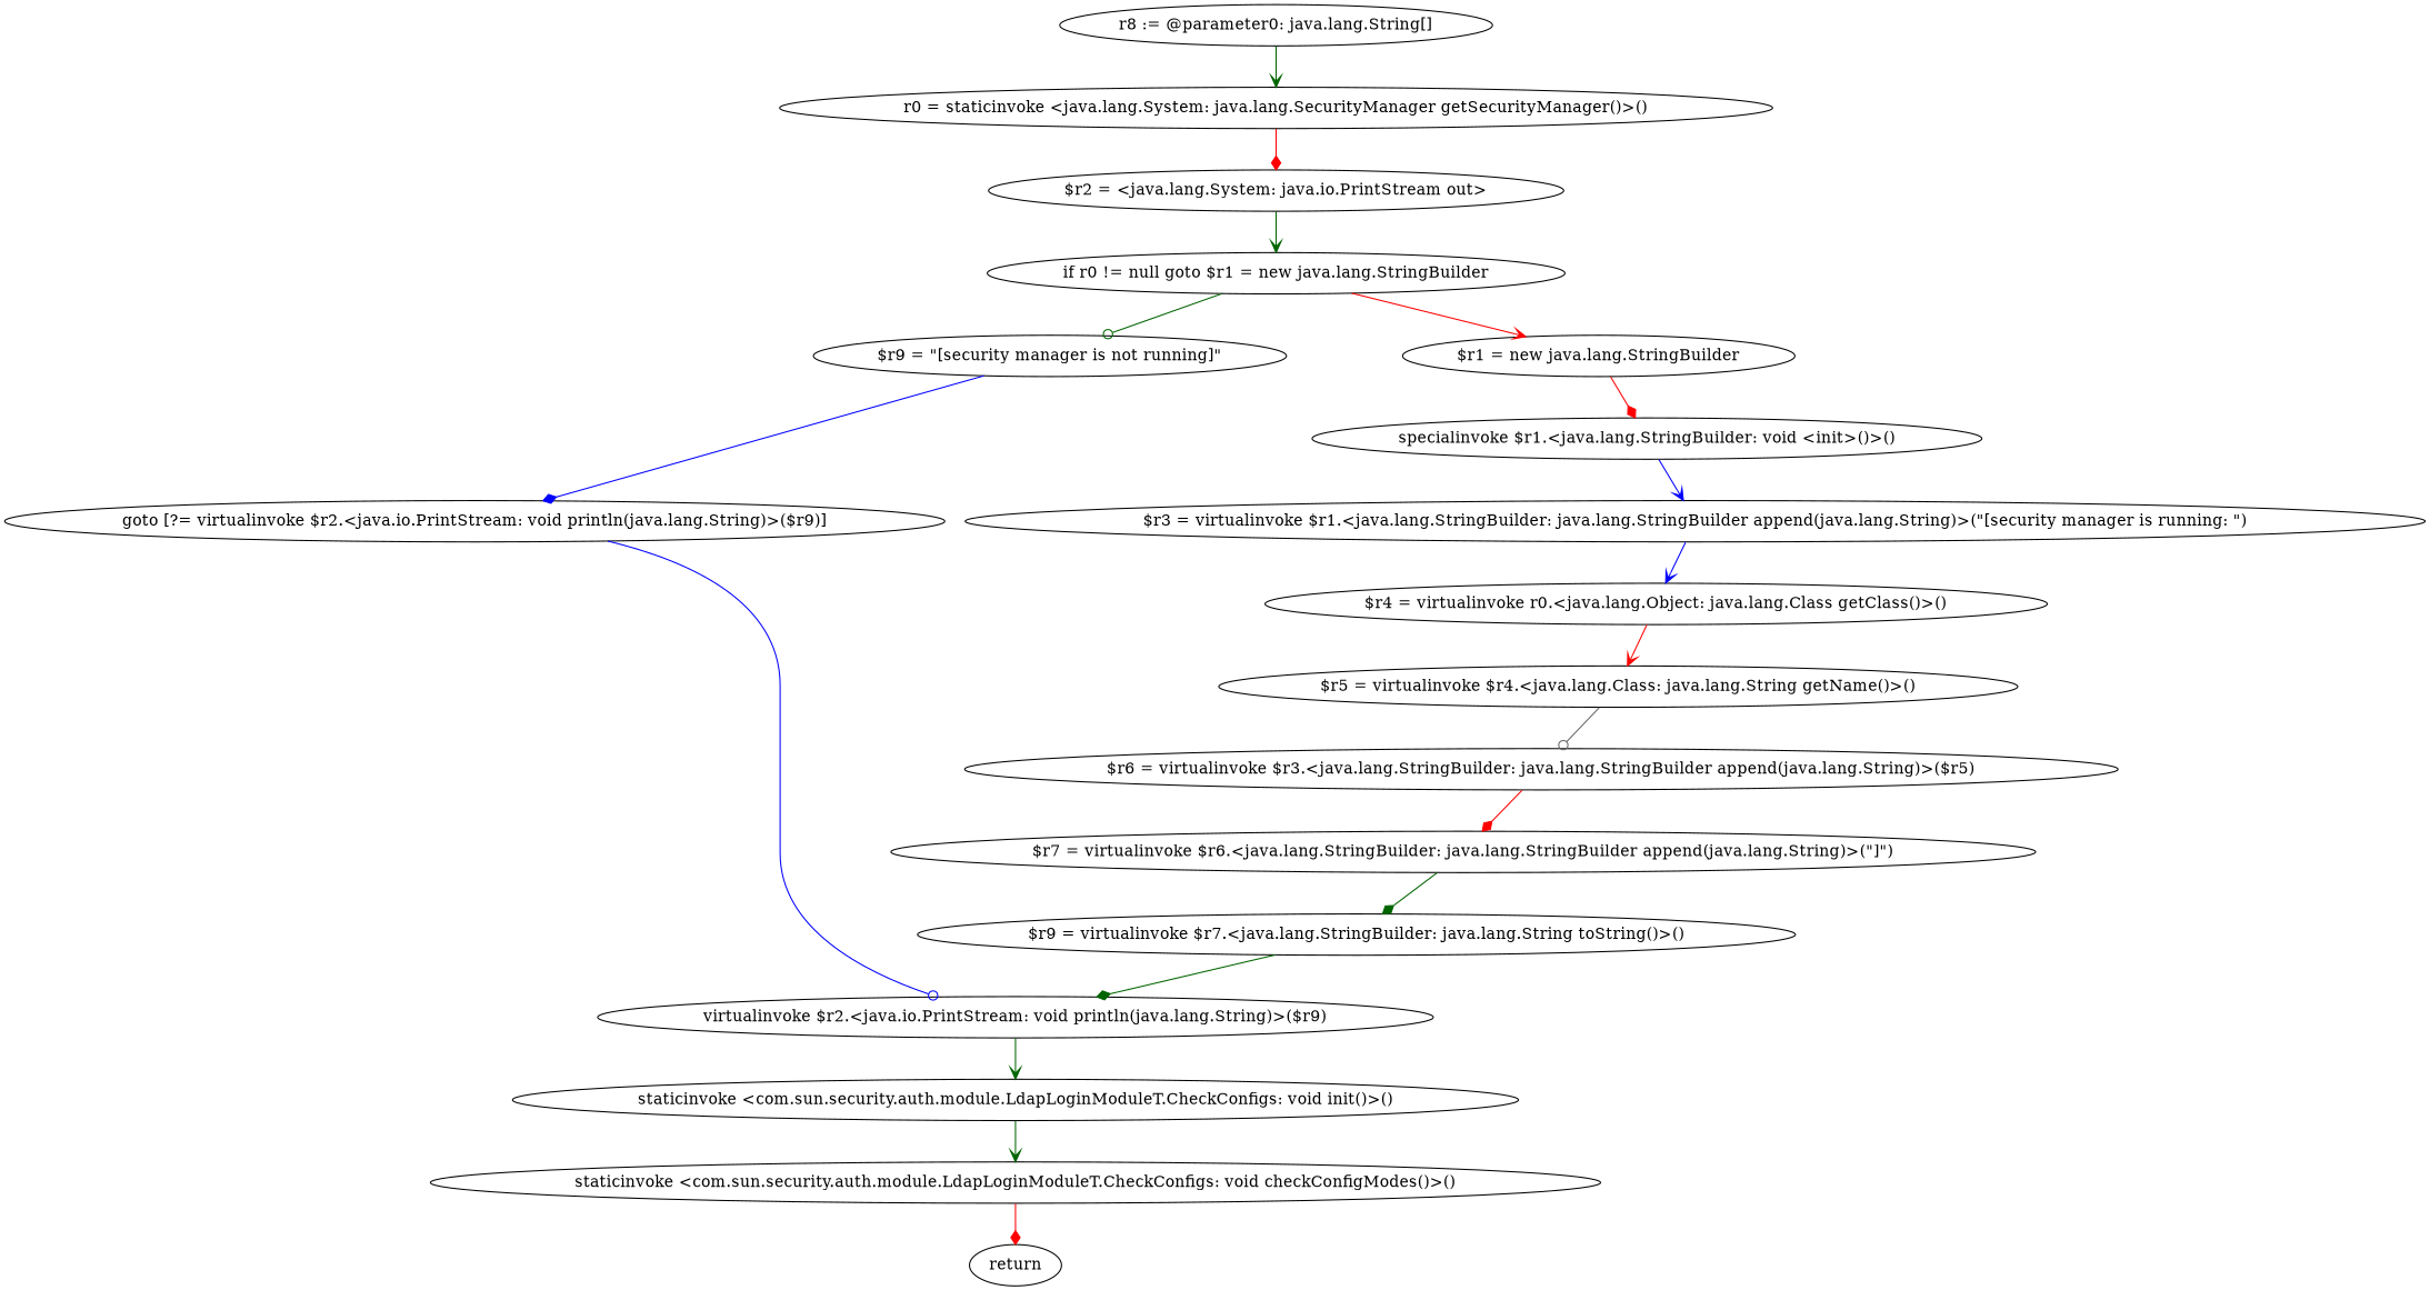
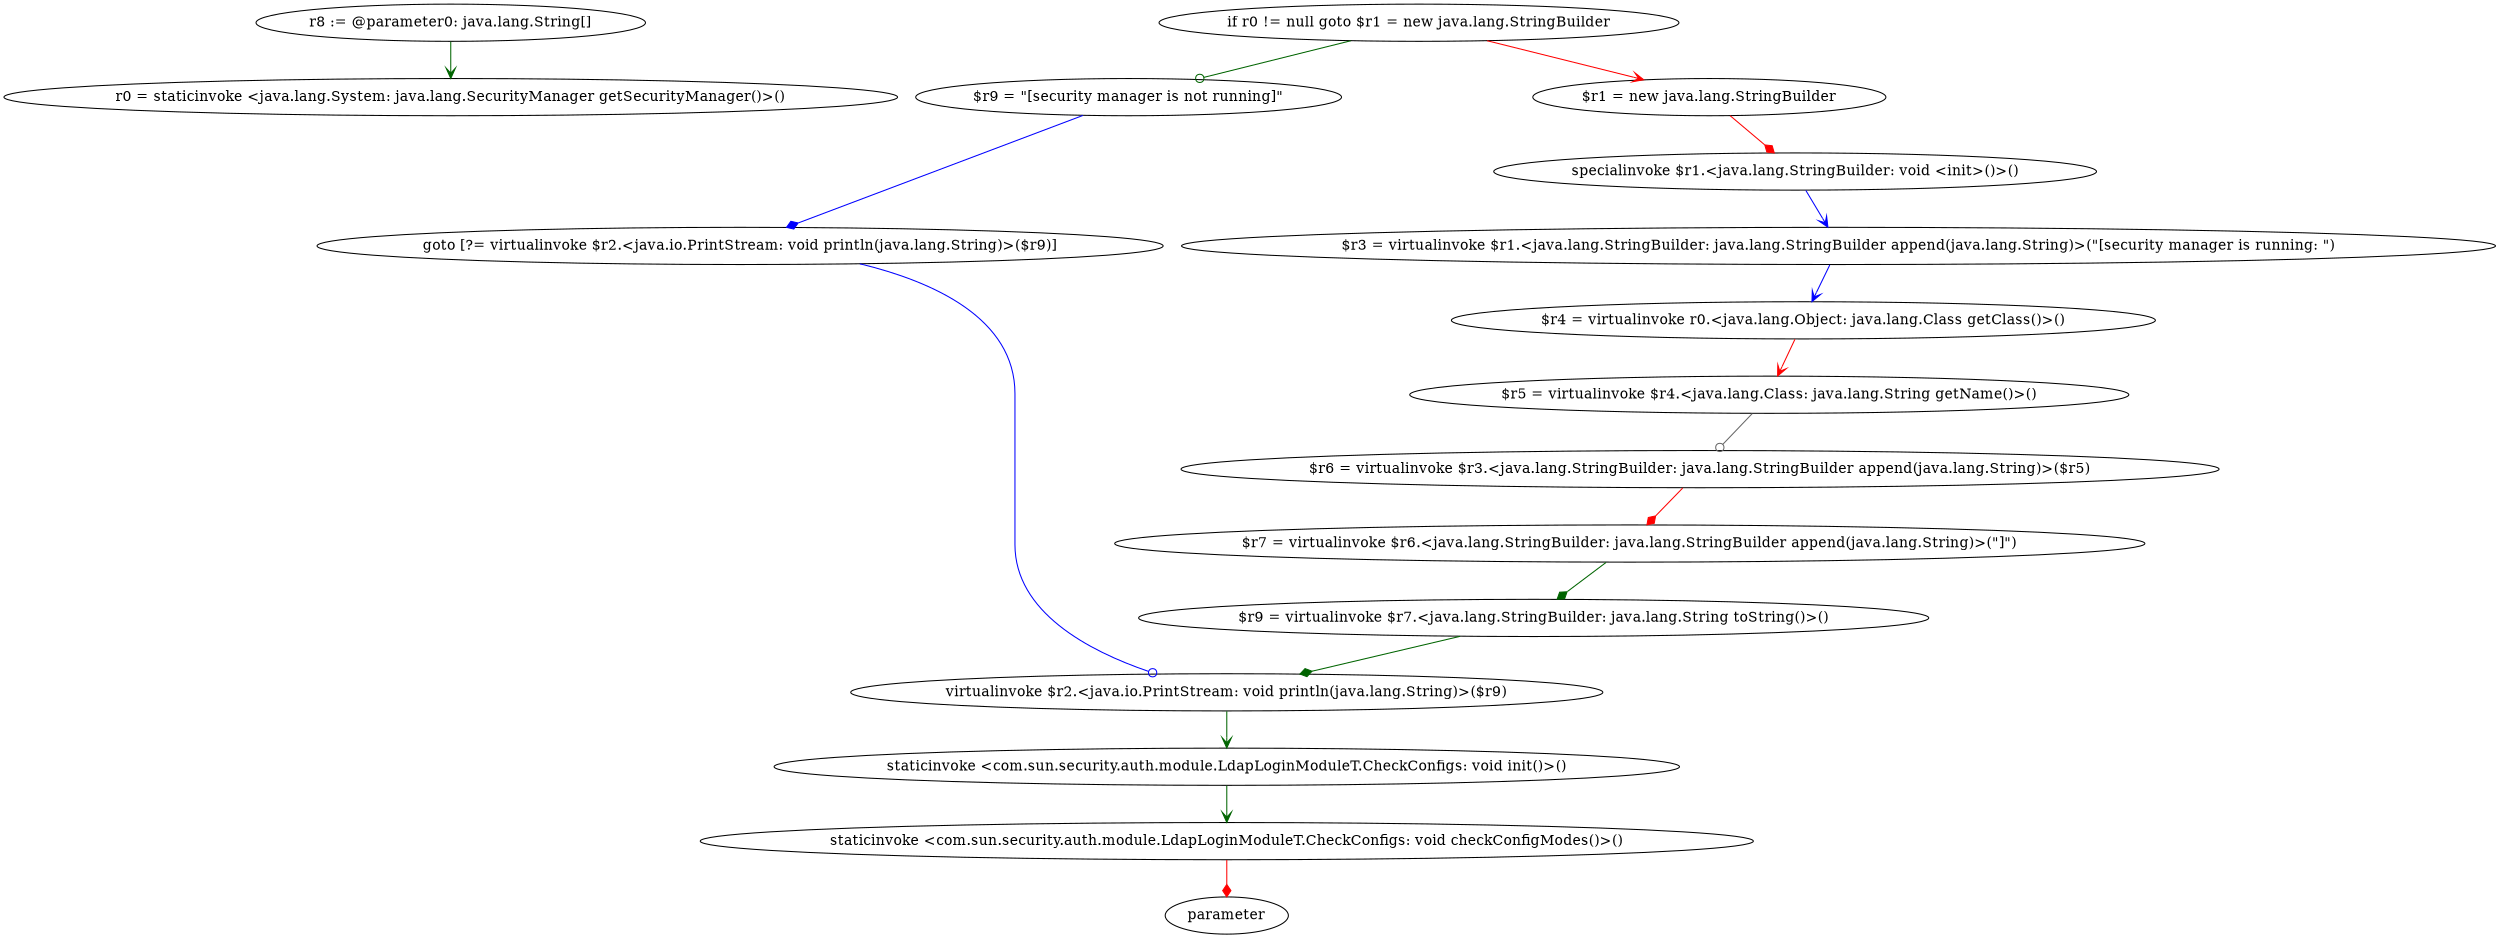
  digraph {
    edge [arrowhead=vee color=darkgreen]
    "r8 := @parameter0: java.lang.String[]"
    "r0 = staticinvoke <java.lang.System: java.lang.SecurityManager getSecurityManager()>()"
-   "$r2 = <java.lang.System: java.io.PrintStream out>"
    "if r0 != null goto $r1 = new java.lang.StringBuilder"
    "$r9 = \"[security manager is not running]\""
    "$r1 = new java.lang.StringBuilder"
    "goto [?= virtualinvoke $r2.<java.io.PrintStream: void println(java.lang.String)>($r9)]"
    "specialinvoke $r1.<java.lang.StringBuilder: void <init>()>()"
    "virtualinvoke $r2.<java.io.PrintStream: void println(java.lang.String)>($r9)"
    "staticinvoke <com.sun.security.auth.module.LdapLoginModuleT.CheckConfigs: void init()>()"
    "$r3 = virtualinvoke $r1.<java.lang.StringBuilder: java.lang.StringBuilder append(java.lang.String)>(\"[security manager is running: \")"
    "$r4 = virtualinvoke r0.<java.lang.Object: java.lang.Class getClass()>()"
    "$r5 = virtualinvoke $r4.<java.lang.Class: java.lang.String getName()>()"
    "$r6 = virtualinvoke $r3.<java.lang.StringBuilder: java.lang.StringBuilder append(java.lang.String)>($r5)"
    "$r7 = virtualinvoke $r6.<java.lang.StringBuilder: java.lang.StringBuilder append(java.lang.String)>(\"]\")"
    "$r9 = virtualinvoke $r7.<java.lang.StringBuilder: java.lang.String toString()>()"
    "staticinvoke <com.sun.security.auth.module.LdapLoginModuleT.CheckConfigs: void checkConfigModes()>()"
-   return
+   return [label=parameter]
    "r8 := @parameter0: java.lang.String[]" -> "r0 = staticinvoke <java.lang.System: java.lang.SecurityManager getSecurityManager()>()"
-   "r0 = staticinvoke <java.lang.System: java.lang.SecurityManager getSecurityManager()>()" -> "$r2 = <java.lang.System: java.io.PrintStream out>" [arrowhead=diamond color=red]
-   "$r2 = <java.lang.System: java.io.PrintStream out>" -> "if r0 != null goto $r1 = new java.lang.StringBuilder"
    "if r0 != null goto $r1 = new java.lang.StringBuilder" -> "$r9 = \"[security manager is not running]\"" [arrowhead=odot]
    "if r0 != null goto $r1 = new java.lang.StringBuilder" -> "$r1 = new java.lang.StringBuilder" [color=red]
    "$r9 = \"[security manager is not running]\"" -> "goto [?= virtualinvoke $r2.<java.io.PrintStream: void println(java.lang.String)>($r9)]" [arrowhead=diamond color=blue]
    "$r1 = new java.lang.StringBuilder" -> "specialinvoke $r1.<java.lang.StringBuilder: void <init>()>()" [arrowhead=diamond color=red]
    "goto [?= virtualinvoke $r2.<java.io.PrintStream: void println(java.lang.String)>($r9)]" -> "virtualinvoke $r2.<java.io.PrintStream: void println(java.lang.String)>($r9)" [arrowhead=odot color=blue]
    "specialinvoke $r1.<java.lang.StringBuilder: void <init>()>()" -> "$r3 = virtualinvoke $r1.<java.lang.StringBuilder: java.lang.StringBuilder append(java.lang.String)>(\"[security manager is running: \")" [color=blue]
    "virtualinvoke $r2.<java.io.PrintStream: void println(java.lang.String)>($r9)" -> "staticinvoke <com.sun.security.auth.module.LdapLoginModuleT.CheckConfigs: void init()>()"
    "staticinvoke <com.sun.security.auth.module.LdapLoginModuleT.CheckConfigs: void init()>()" -> "staticinvoke <com.sun.security.auth.module.LdapLoginModuleT.CheckConfigs: void checkConfigModes()>()"
    "$r3 = virtualinvoke $r1.<java.lang.StringBuilder: java.lang.StringBuilder append(java.lang.String)>(\"[security manager is running: \")" -> "$r4 = virtualinvoke r0.<java.lang.Object: java.lang.Class getClass()>()" [color=blue]
    "$r4 = virtualinvoke r0.<java.lang.Object: java.lang.Class getClass()>()" -> "$r5 = virtualinvoke $r4.<java.lang.Class: java.lang.String getName()>()" [color=red]
    "$r5 = virtualinvoke $r4.<java.lang.Class: java.lang.String getName()>()" -> "$r6 = virtualinvoke $r3.<java.lang.StringBuilder: java.lang.StringBuilder append(java.lang.String)>($r5)" [arrowhead=odot color=gray40]
    "$r6 = virtualinvoke $r3.<java.lang.StringBuilder: java.lang.StringBuilder append(java.lang.String)>($r5)" -> "$r7 = virtualinvoke $r6.<java.lang.StringBuilder: java.lang.StringBuilder append(java.lang.String)>(\"]\")" [arrowhead=diamond color=red]
    "$r7 = virtualinvoke $r6.<java.lang.StringBuilder: java.lang.StringBuilder append(java.lang.String)>(\"]\")" -> "$r9 = virtualinvoke $r7.<java.lang.StringBuilder: java.lang.String toString()>()" [arrowhead=diamond]
    "$r9 = virtualinvoke $r7.<java.lang.StringBuilder: java.lang.String toString()>()" -> "virtualinvoke $r2.<java.io.PrintStream: void println(java.lang.String)>($r9)" [arrowhead=diamond]
    "staticinvoke <com.sun.security.auth.module.LdapLoginModuleT.CheckConfigs: void checkConfigModes()>()" -> return [arrowhead=diamond color=red]
  }
